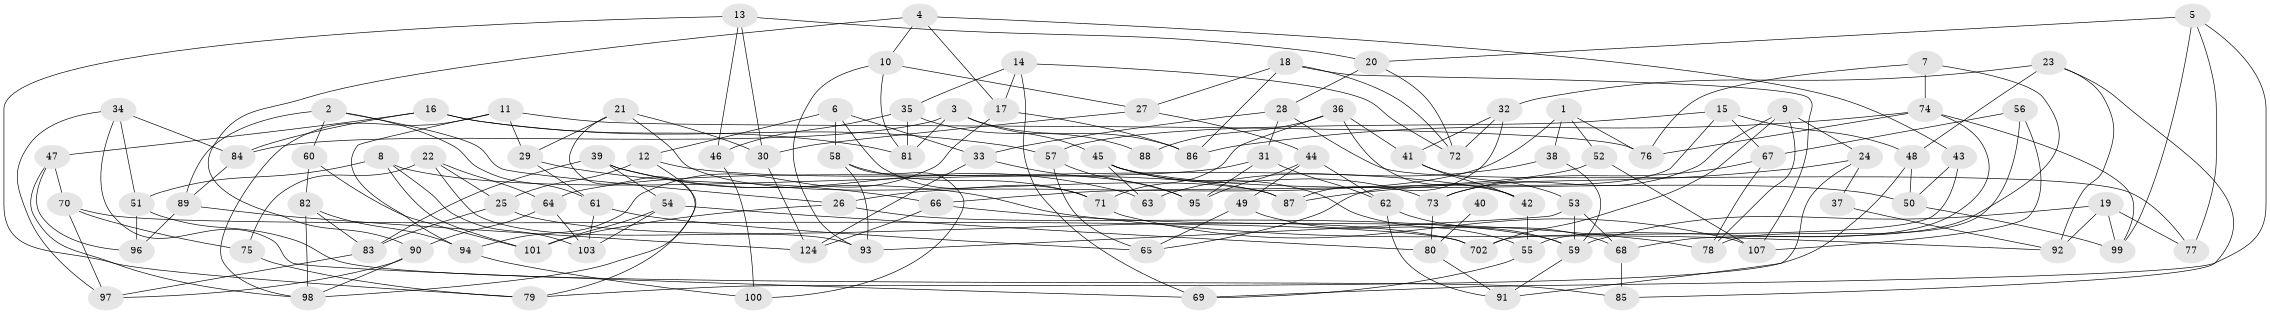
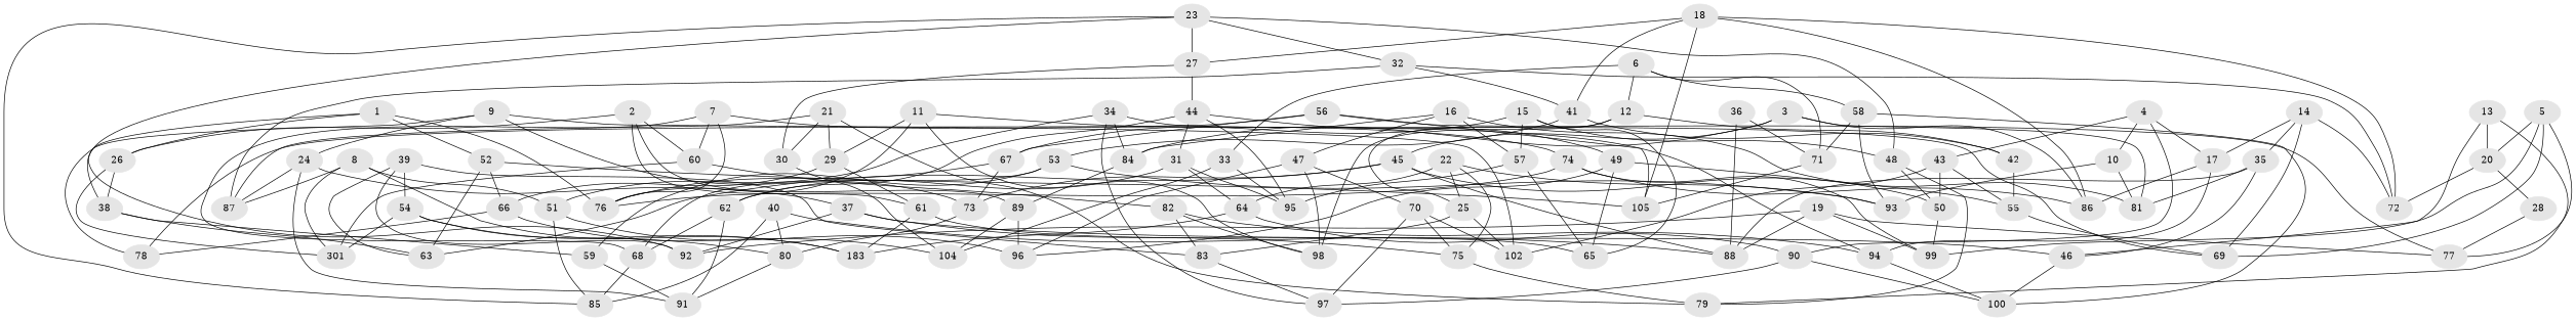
  graph {
    node [color=gray90 style=filled]
    1
    26
    38
    52
    76
-   101
+   101 [label=301]
    59
    63
-   105 [label=107]
+   105
    66
    2
    60
    61
    89
    82
-   103
+   103 [label=183]
    65
-   104 [label=124]
+   104
    96
    3
    81
    84
    86
    45
    40
    85
    88
    80
    4
    10
    17
    43
    90
    27
    93
    94
-   102 [label=702]
+   102
    55
    50
    97
    100
    5
    20
    69
    77
    99
    72
    28
    6
    12
    33
    58
    71
    98
    25
    42
    95
    7
    68
    74
    8
    51
    87
    9
    24
    73
    78
    37
    91
    30
    44
    11
    29
    83
    13
    46
    79
    14
    35
    15
    48
    57
    67
    16
    47
    70
    18
    19
    92
    31
    21
    22
    64
    75
    23
    32
    41
    62
    49
    53
    34
    36
    39
    54
    56
    1 -- 26
    1 -- 38
    1 -- 52
    1 -- 76
-   26 -- 59
+   26 -- 38
    26 -- 101
    38 -- 59
    38 -- 63
+   52 -- 63
    52 -- 105
    52 -- 66
    59 -- 91
    66 -- 104
    66 -- 78
    2 -- 26
    2 -- 60
    2 -- 61
    2 -- 89
    60 -- 101
    60 -- 82
    61 -- 103
    61 -- 65
    89 -- 104
    89 -- 96
    82 -- 94
    82 -- 98
    82 -- 83
    3 -- 81
    3 -- 84
    3 -- 86
    3 -- 45
    84 -- 89
    45 -- 63
-   45 -- 59
+   45 -- 88
    45 -- 50
    45 -- 73
+   40 -- 85
+   40 -- 88
    40 -- 80
    80 -- 91
    4 -- 10
    4 -- 17
    4 -- 43
    4 -- 90
    10 -- 81
-   10 -- 27
+   23 -- 27
    10 -- 93
    17 -- 86
    17 -- 94
    43 -- 102
-   74 -- 55
+   43 -- 55
    43 -- 50
    90 -- 97
-   90 -- 98
+   90 -- 100
    27 -- 30
    27 -- 44
    94 -- 100
    55 -- 69
    50 -- 99
    5 -- 20
    5 -- 69
    5 -- 77
    5 -- 99
    20 -- 72
    20 -- 28
    28 -- 77
-   28 -- 33
-   28 -- 31
+   44 -- 31
    6 -- 12
    6 -- 33
    6 -- 58
    6 -- 71
    12 -- 98
    12 -- 25
    12 -- 42
    33 -- 104
    33 -- 95
    58 -- 93
    58 -- 100
    58 -- 71
    71 -- 105
    25 -- 102
    25 -- 83
    42 -- 55
    7 -- 76
+   7 -- 60
    7 -- 68
    7 -- 74
    68 -- 85
    74 -- 76
    74 -- 86
    74 -- 99
    8 -- 101
    8 -- 103
    8 -- 51
    8 -- 87
    51 -- 96
    51 -- 85
    9 -- 102
    9 -- 24
    9 -- 73
    9 -- 78
    24 -- 87
    24 -- 37
    24 -- 91
    73 -- 80
+   37 -- 46
    37 -- 92
+   37 -- 75
    30 -- 104
    44 -- 95
    44 -- 62
    44 -- 49
    11 -- 76
    11 -- 94
    11 -- 98
    11 -- 29
    29 -- 66
    29 -- 61
    83 -- 97
    13 -- 20
-   13 -- 30
    13 -- 46
    13 -- 79
    46 -- 100
    14 -- 17
    14 -- 69
    14 -- 72
    14 -- 35
    35 -- 81
    35 -- 88
    35 -- 46
    15 -- 65
    15 -- 48
    15 -- 57
    15 -- 67
    48 -- 50
    48 -- 79
    57 -- 65
    57 -- 95
    67 -- 73
-   67 -- 78
+   67 -- 76
    16 -- 81
    16 -- 84
    16 -- 57
    16 -- 47
    47 -- 96
    47 -- 98
    47 -- 70
    70 -- 102
    70 -- 97
    70 -- 75
    18 -- 105
    18 -- 86
    18 -- 27
    18 -- 72
-   19 -- 59
+   19 -- 88
    19 -- 77
    19 -- 99
    19 -- 92
    31 -- 95
    31 -- 64
    31 -- 62
    21 -- 87
    21 -- 30
    21 -- 29
    21 -- 79
    22 -- 93
    22 -- 25
    22 -- 64
    22 -- 75
    64 -- 103
    64 -- 90
    75 -- 79
    23 -- 85
    23 -- 48
    23 -- 92
    23 -- 32
    32 -- 72
    32 -- 87
    32 -- 41
    41 -- 42
    41 -- 53
    62 -- 68
    62 -- 91
    49 -- 65
+   49 -- 96
    49 -- 55
    53 -- 59
    53 -- 93
    53 -- 68
    34 -- 84
    34 -- 97
    34 -- 69
    34 -- 51
    36 -- 88
    36 -- 71
-   36 -- 42
-   36 -- 41
+   18 -- 41
    39 -- 63
    39 -- 83
    39 -- 92
    39 -- 54
    54 -- 101
    54 -- 103
    54 -- 80
    56 -- 105
+   56 -- 77
    56 -- 78
    56 -- 67
  }
